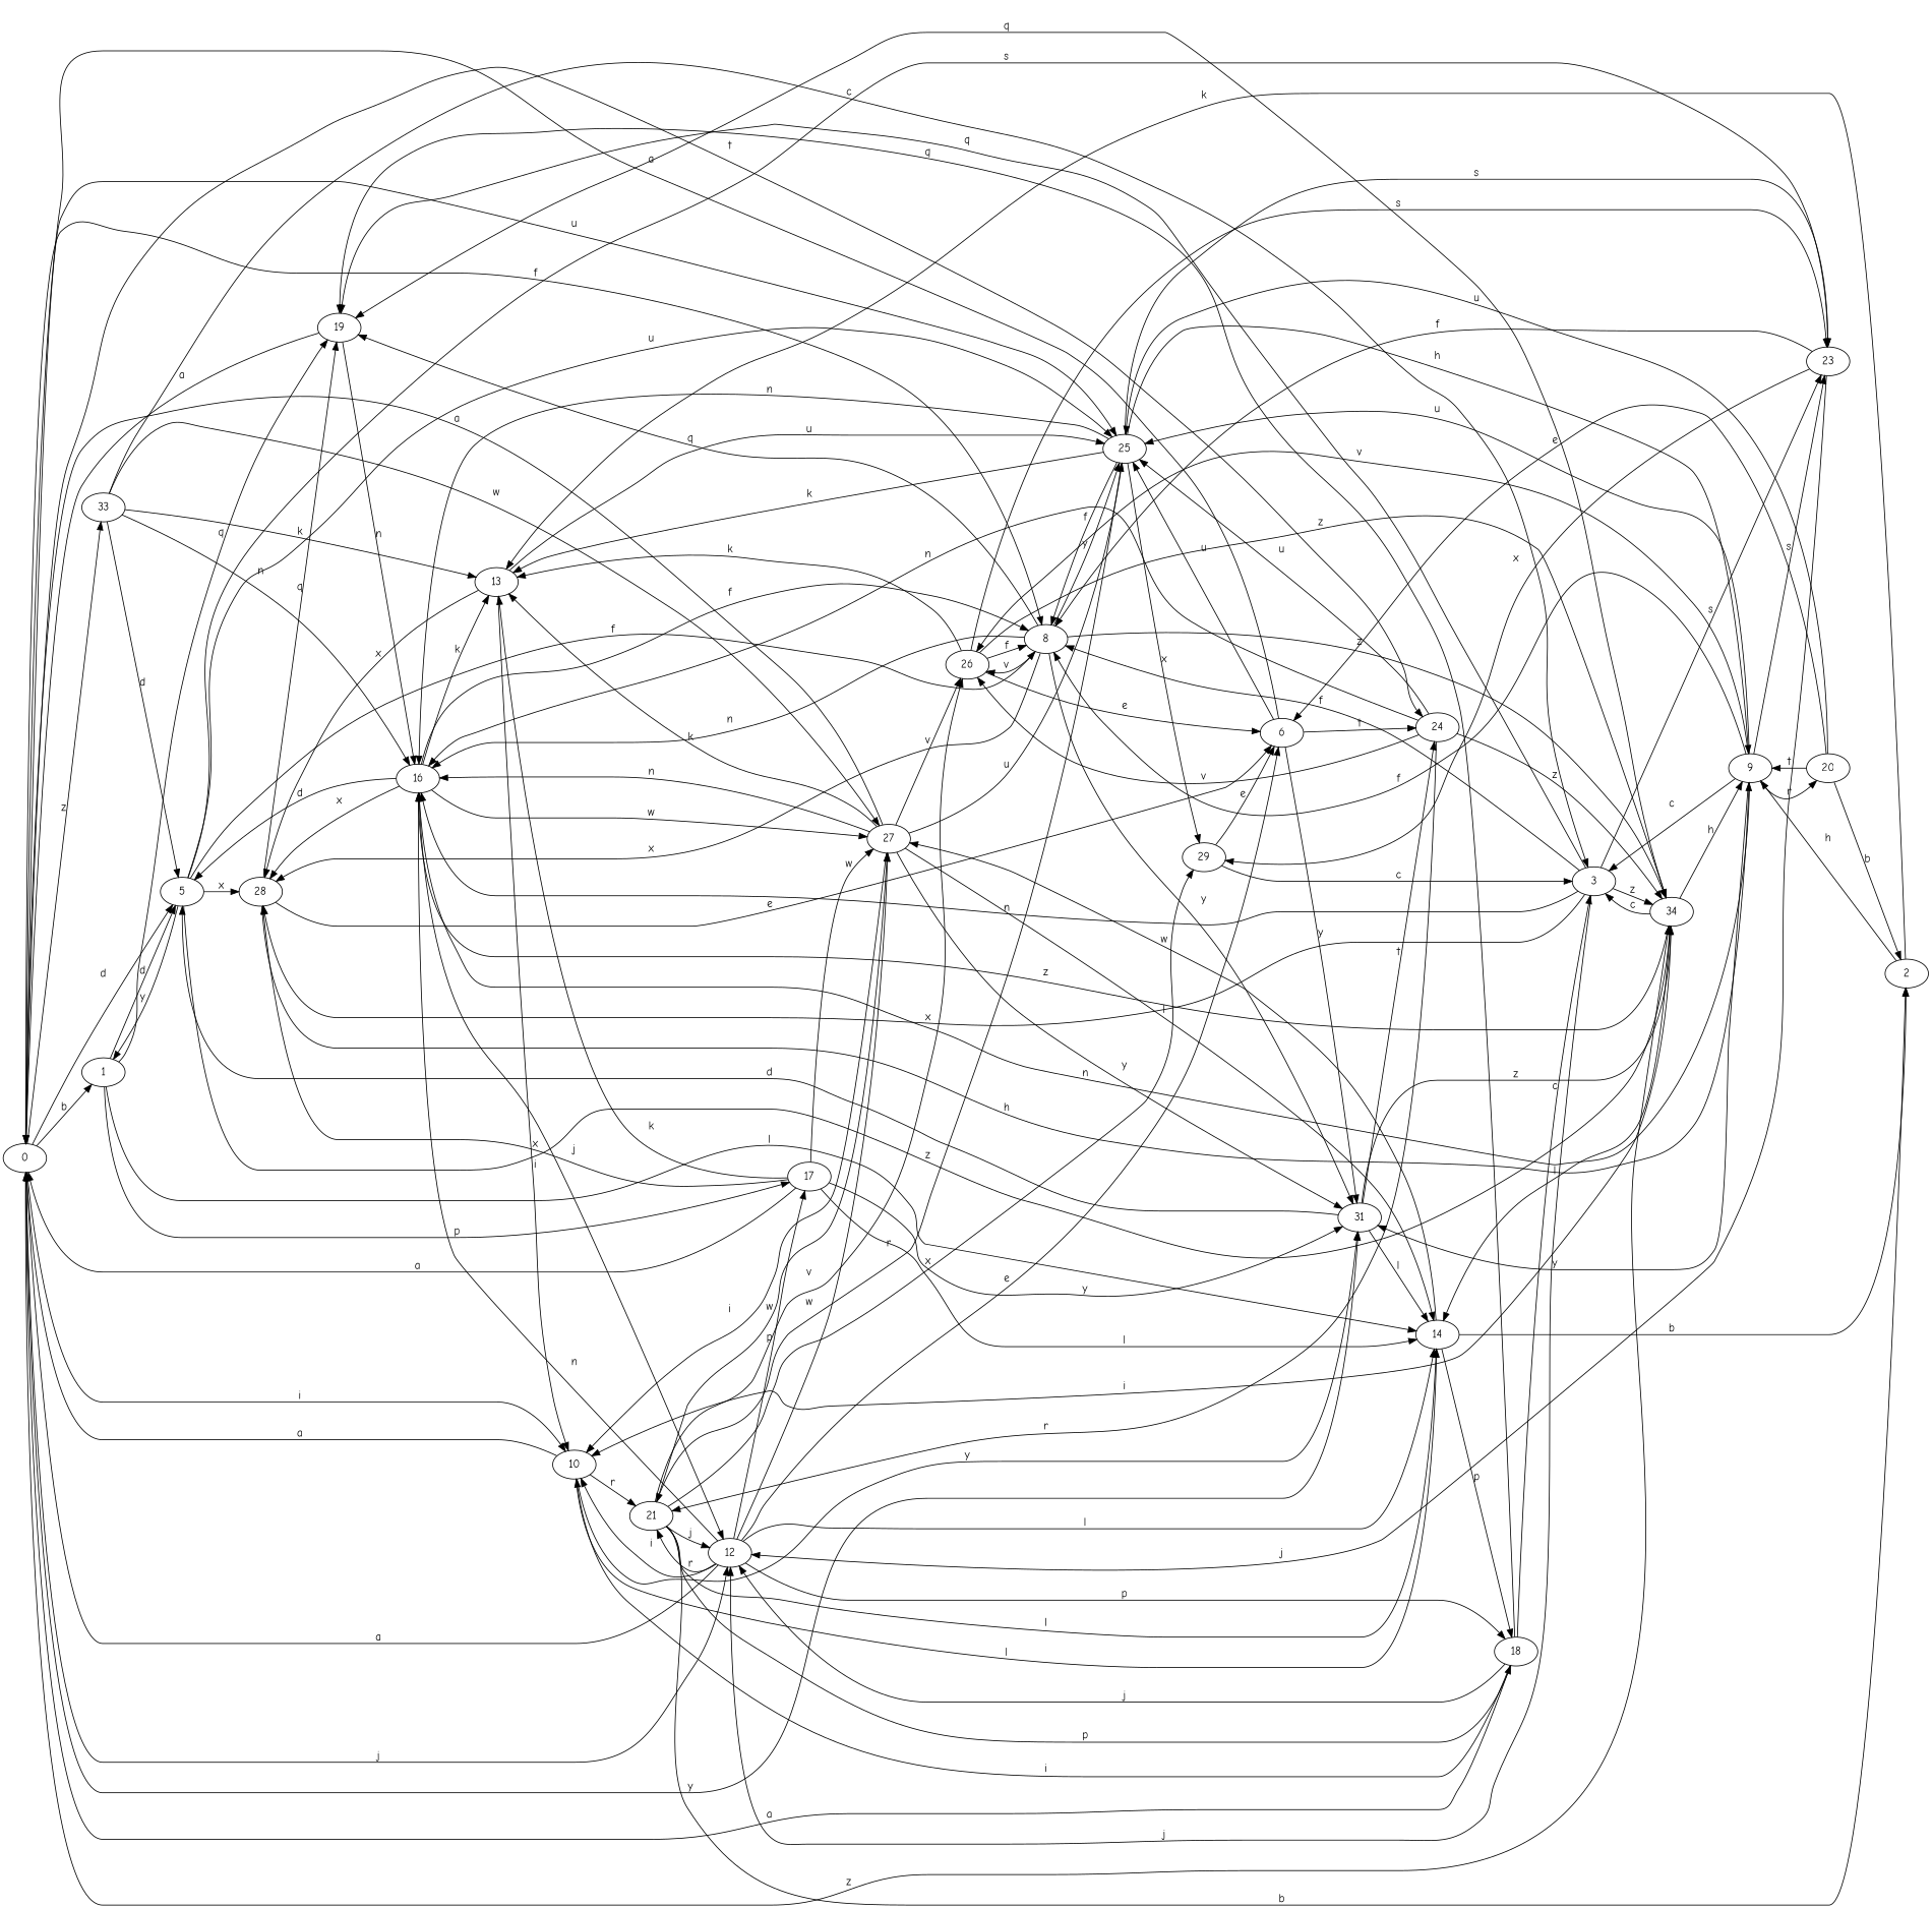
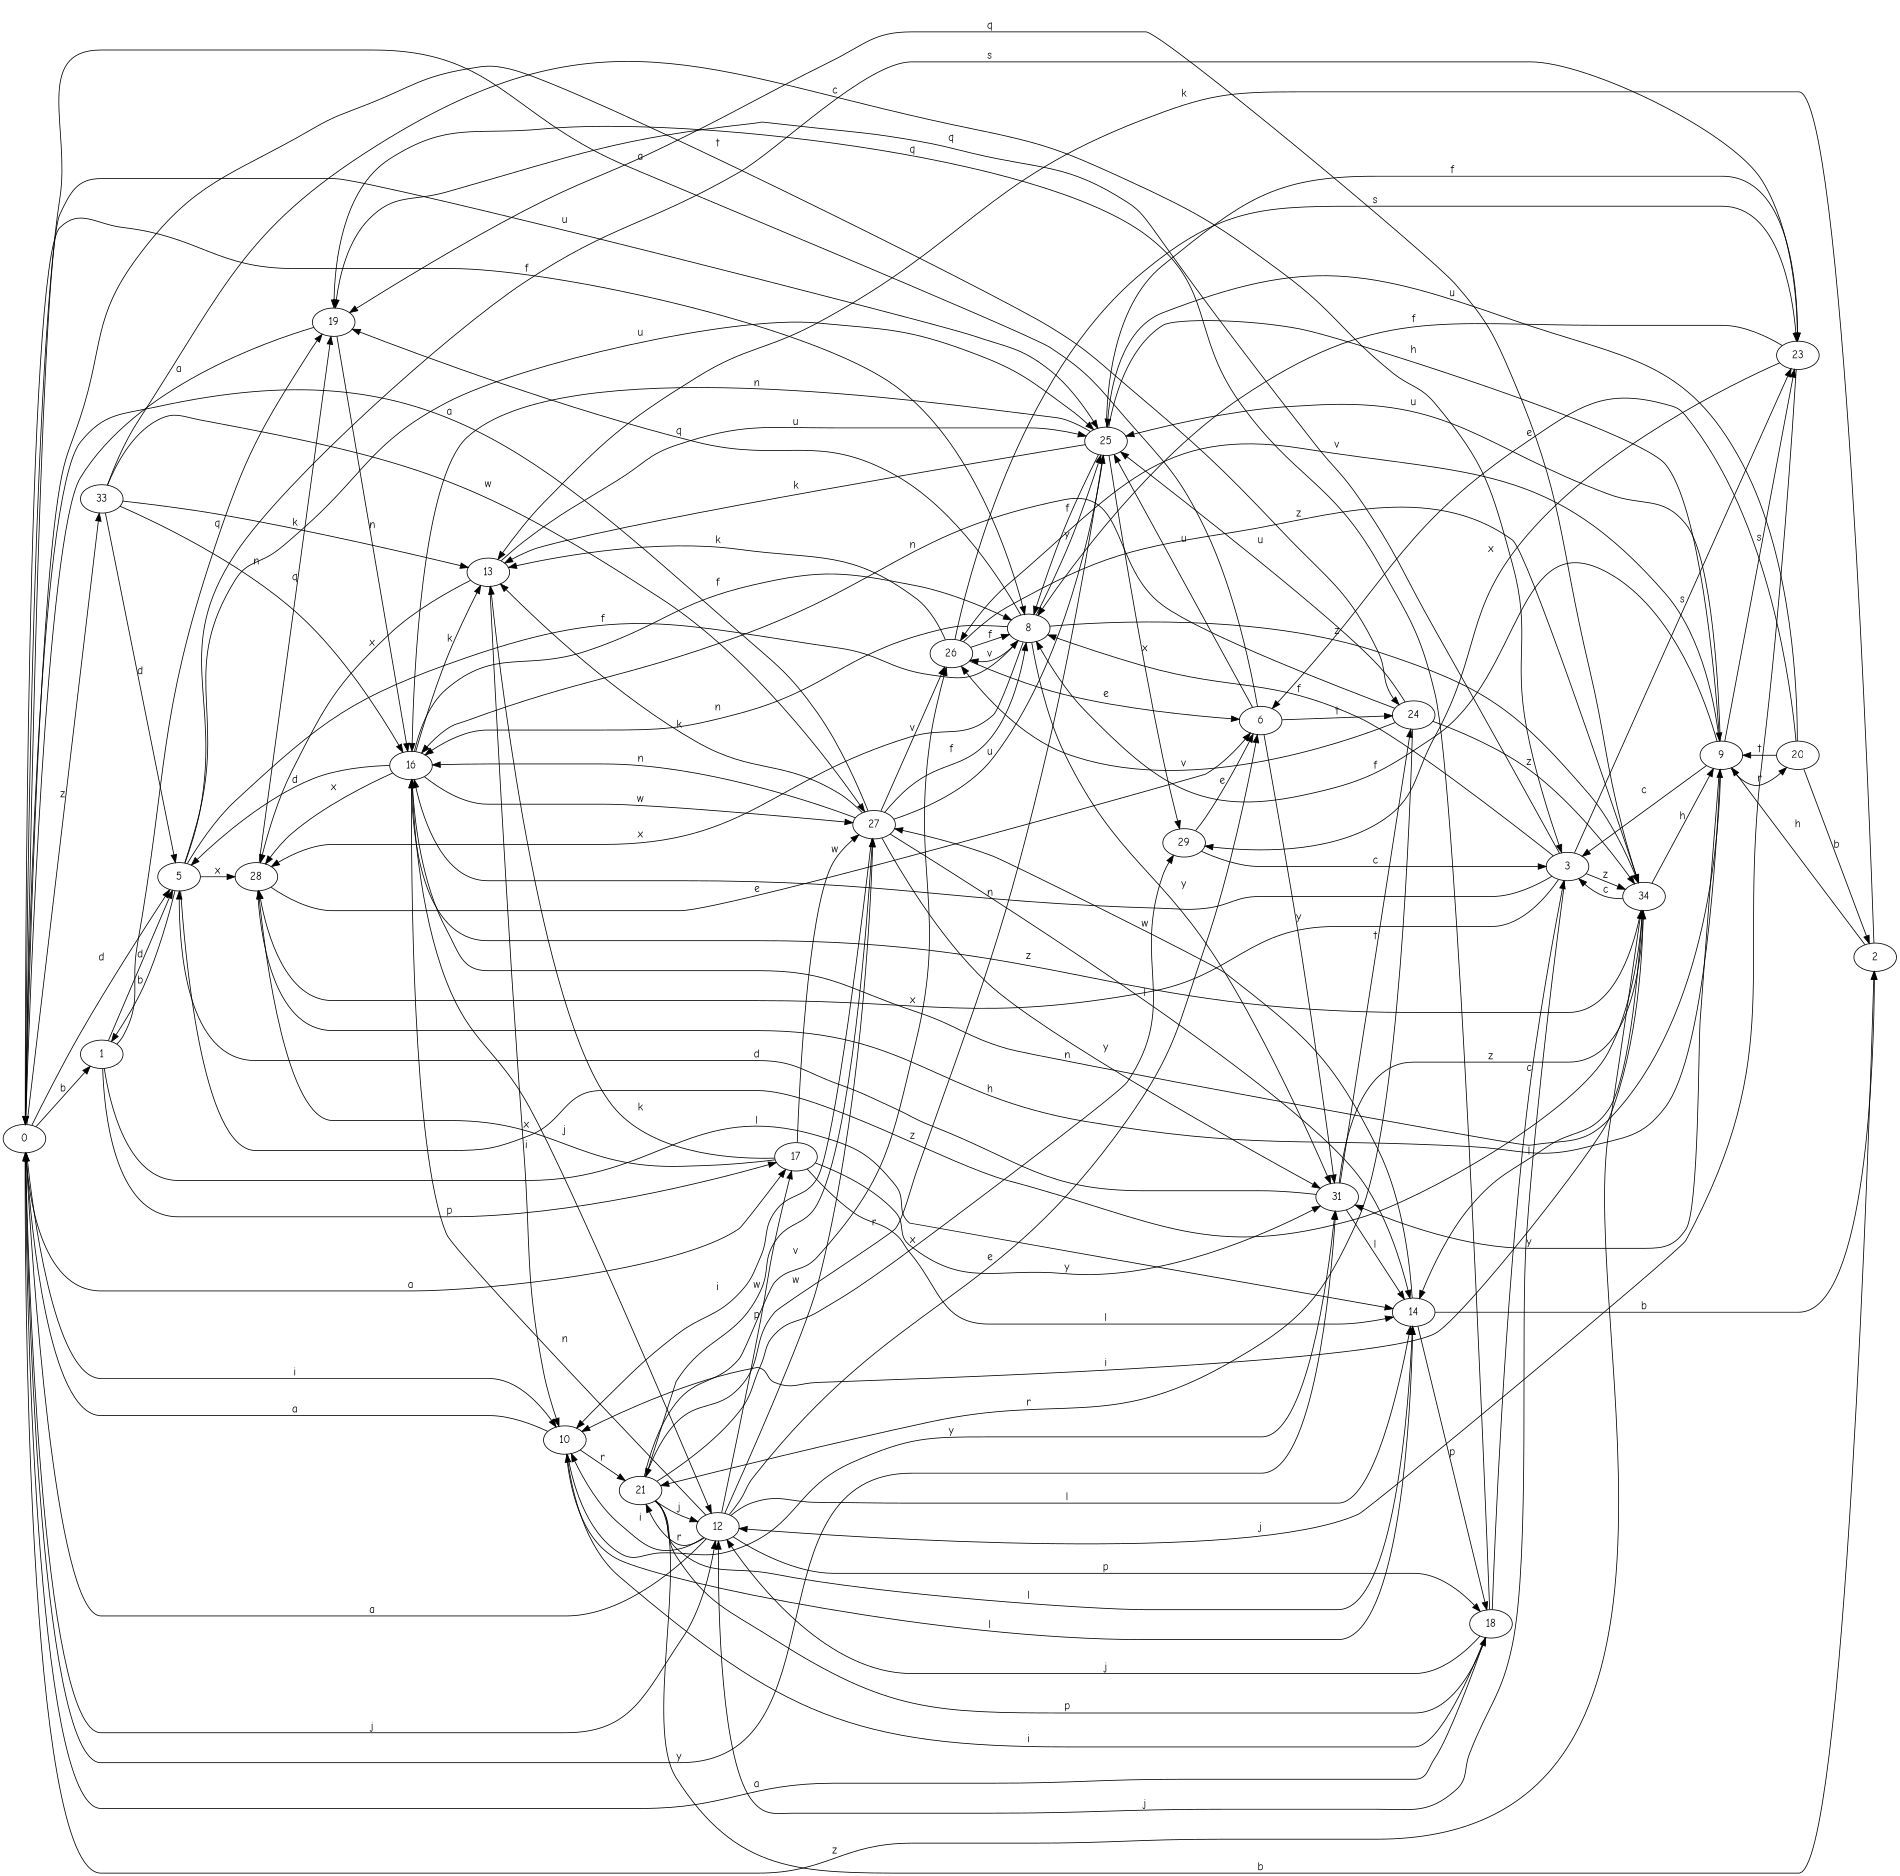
  strict digraph {
    fontname="Comic Neue"
    rankdir=LR
    node [fontname="Comic Neue"]
    edge [fontname="Comic Neue"]
    0
    1
    5
    8
    10
    12
    24
    25
    31
    33
    34
    14
    17
    19
    23
    28
    16
    26
    21
    6
    18
    27
    9
    13
    29
    3
    2
    20
    0 -> 1 [label=b]
    0 -> 5 [label=d]
    0 -> 8 [label=f]
    0 -> 10 [label=i]
    0 -> 12 [label=j]
    0 -> 24 [label=t]
    0 -> 25 [label=u]
    0 -> 31 [label=y]
    0 -> 33 [label=z]
    0 -> 34 [label=z]
    1 -> 5 [label=d]
    1 -> 14 [label=l]
    1 -> 17 [label=p]
    1 -> 19 [label=q]
-   5 -> 1 [label=y]
+   5 -> 1 [label=b]
    5 -> 8 [label=f]
    5 -> 25 [label=u]
    5 -> 34 [label=z]
    5 -> 23 [label=s]
    5 -> 28 [label=x]
    8 -> 25 [label=y]
    8 -> 31 [label=y]
    8 -> 34 [label=z]
    8 -> 19 [label=q]
    8 -> 28 [label=x]
    8 -> 16 [label=n]
    8 -> 26 [label=v]
    10 -> 0 [label=a]
    10 -> 31 [label=y]
    10 -> 14 [label=l]
    10 -> 21 [label=r]
    12 -> 0 [label=a]
    12 -> 10 [label=i]
    12 -> 14 [label=l]
    12 -> 17 [label=p]
    12 -> 16 [label=n]
    12 -> 21 [label=r]
    12 -> 6 [label=e]
    12 -> 18 [label=p]
    12 -> 27 [label=w]
    24 -> 25 [label=u]
    24 -> 34 [label=z]
    24 -> 16 [label=n]
    24 -> 26 [label=v]
    24 -> 21 [label=r]
    25 -> 8 [label=f]
-   25 -> 23 [label=s]
+   25 -> 23 [label=f]
    25 -> 16 [label=n]
    25 -> 21 [label=r]
    25 -> 9 [label=h]
    25 -> 13 [label=k]
    25 -> 29 [label=x]
    31 -> 5 [label=d]
    31 -> 24 [label=t]
    31 -> 34 [label=z]
    31 -> 14 [label=l]
    33 -> 5 [label=d]
    33 -> 16 [label=n]
    33 -> 27 [label=w]
    33 -> 13 [label=k]
    33 -> 3 [label=c]
    34 -> 10 [label=i]
    34 -> 14 [label=l]
    34 -> 19 [label=q]
    34 -> 16 [label=z]
    34 -> 9 [label=h]
    34 -> 3 [label=c]
    14 -> 18 [label=p]
    14 -> 27 [label=w]
    14 -> 2 [label=b]
-   17 -> 0 [label=a]
+   0 -> 17 [label=a]
    17 -> 31 [label=y]
    17 -> 14 [label=l]
    17 -> 28 [label=x]
    17 -> 27 [label=w]
    17 -> 13 [label=k]
    19 -> 0 [label=a]
    19 -> 16 [label=n]
    23 -> 8 [label=f]
    23 -> 12 [label=j]
    23 -> 29 [label=x]
    28 -> 19 [label=q]
    28 -> 6 [label=e]
    28 -> 9 [label=h]
    16 -> 5 [label=d]
    16 -> 8 [label=f]
    16 -> 12 [label=j]
    16 -> 28 [label=x]
    16 -> 27 [label=w]
    16 -> 13 [label=k]
    26 -> 8 [label=f]
    26 -> 34 [label=z]
    26 -> 23 [label=s]
    26 -> 6 [label=e]
    26 -> 13 [label=k]
    21 -> 12 [label=j]
    21 -> 14 [label=l]
    21 -> 26 [label=v]
    21 -> 18 [label=p]
    21 -> 27 [label=w]
    21 -> 29 [label=x]
    21 -> 2 [label=b]
    6 -> 0 [label=a]
    6 -> 24 [label=t]
    6 -> 25 [label=u]
    6 -> 31 [label=y]
    18 -> 0 [label=a]
    18 -> 10 [label=i]
    18 -> 12 [label=j]
    18 -> 19 [label=q]
    18 -> 3 [label=c]
    27 -> 0 [label=a]
+   27 -> 8 [label=f]
    27 -> 10 [label=i]
    27 -> 25 [label=u]
    27 -> 31 [label=y]
    27 -> 14 [label=l]
    27 -> 16 [label=n]
    27 -> 26 [label=v]
    27 -> 13 [label=k]
    9 -> 8 [label=f]
    9 -> 25 [label=u]
    9 -> 31 [label=y]
    9 -> 23 [label=s]
    9 -> 16 [label=n]
    9 -> 26 [label=v]
    9 -> 3 [label=c]
    9 -> 20 [label=r]
    13 -> 10 [label=i]
    13 -> 25 [label=u]
    13 -> 28 [label=x]
    29 -> 6 [label=e]
    29 -> 3 [label=c]
    3 -> 8 [label=f]
    3 -> 12 [label=j]
    3 -> 34 [label=z]
    3 -> 19 [label=q]
    3 -> 23 [label=s]
    3 -> 28 [label=x]
    3 -> 16 [label=n]
    2 -> 9 [label=h]
    2 -> 13 [label=k]
    20 -> 25 [label=u]
    20 -> 6 [label=e]
    20 -> 9 [label=t]
    20 -> 2 [label=b]
  }
